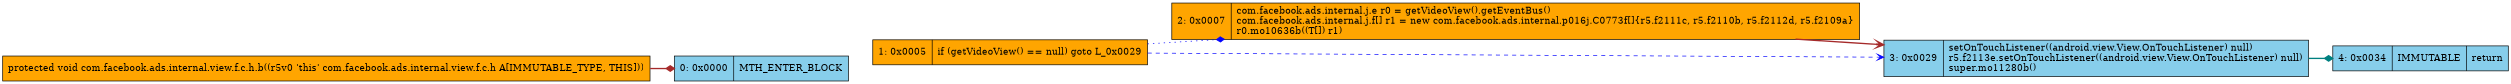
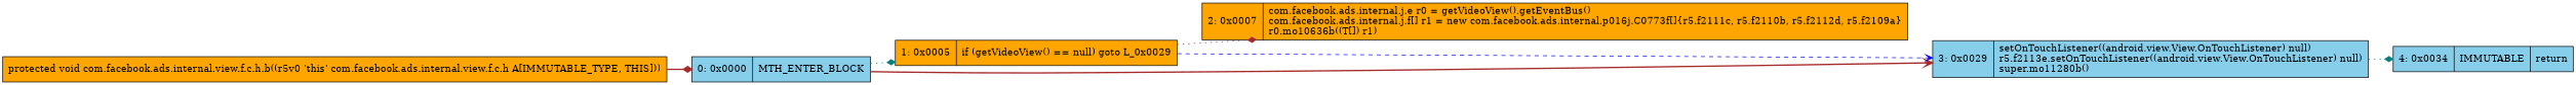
  digraph {
    rankdir=LR
    node [fillcolor=skyblue shape=record style=filled]
    edge [arrowhead=diamond color=teal style=bold]
    n1 [label="{0\:\ 0x0000|MTH_ENTER_BLOCK\l}"]
    n2 [fillcolor=orange label="{1\:\ 0x0005|if (getVideoView() == null) goto L_0x0029\l}"]
    n3 [fillcolor=orange label="{2\:\ 0x0007|com.facebook.ads.internal.j.e r0 = getVideoView().getEventBus()\lcom.facebook.ads.internal.j.f[] r1 = new com.facebook.ads.internal.p016j.C0773f[]\{r5.f2111c, r5.f2110b, r5.f2112d, r5.f2109a\}\lr0.mo10636b((T[]) r1)\l}"]
    n4 [label="{3\:\ 0x0029|setOnTouchListener((android.view.View.OnTouchListener) null)\lr5.f2113e.setOnTouchListener((android.view.View.OnTouchListener) null)\lsuper.mo11280b()\l}"]
    n5 [label="{4\:\ 0x0034|IMMUTABLE\l|return\l}"]
    n6 [fillcolor=orange label="{protected void com.facebook.ads.internal.view.f.c.h.b((r5v0 'this' com.facebook.ads.internal.view.f.c.h A[IMMUTABLE_TYPE, THIS])) }"]
-   n2 -> n3 [color=blue style=dotted]
+   n1 -> n2 [style=dotted]
+   n2 -> n3 [color=brown style=dotted]
    n2 -> n4 [arrowhead=vee color=blue style=dashed]
-   n3 -> n4 [arrowhead=vee color=brown]
-   n4 -> n5
+   n1 -> n4 [arrowhead=vee color=brown]
+   n4 -> n5 [style=dotted]
    n6 -> n1 [color=brown]
  }
